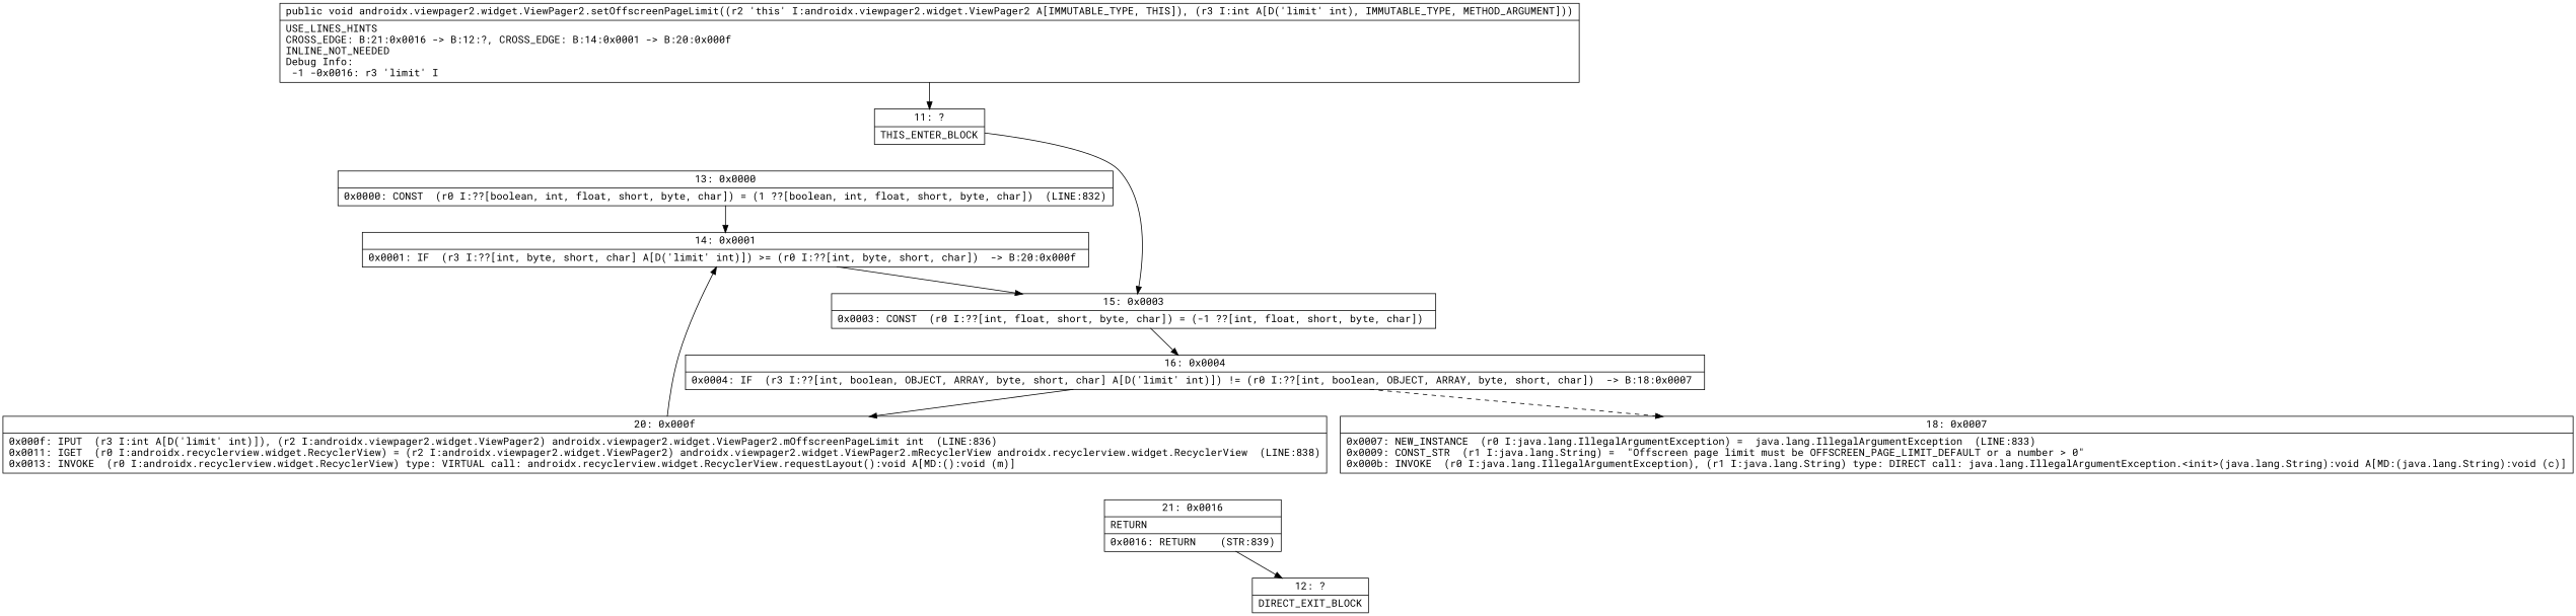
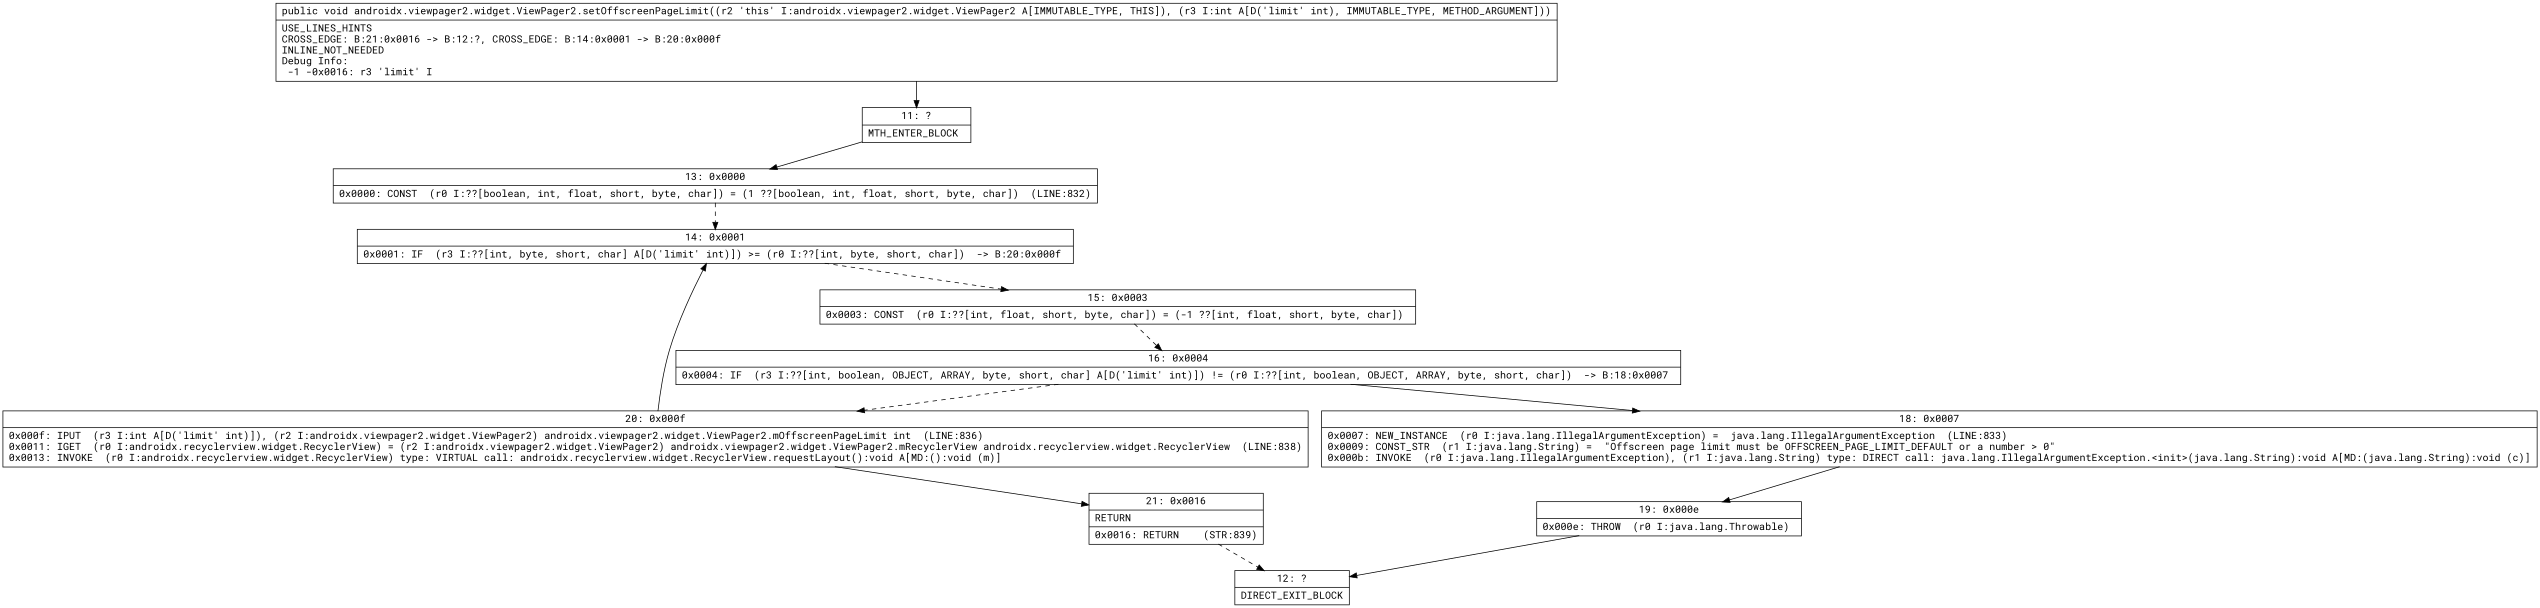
  digraph {
    fontname="Roboto Mono"
    node [fontname="Roboto Mono" shape=record]
    edge [fontname="Roboto Mono"]
-   n1 [label="{11\:\ ?|THIS_ENTER_BLOCK\l}"]
+   n1 [label="{11\:\ ?|MTH_ENTER_BLOCK\l}"]
    n2 [label="{13\:\ 0x0000|0x0000: CONST  (r0 I:??[boolean, int, float, short, byte, char]) = (1 ??[boolean, int, float, short, byte, char])  (LINE:832)\l}"]
    n3 [label="{14\:\ 0x0001|0x0001: IF  (r3 I:??[int, byte, short, char] A[D('limit' int)]) \>= (r0 I:??[int, byte, short, char])  \-\> B:20:0x000f \l}"]
    n4 [label="{15\:\ 0x0003|0x0003: CONST  (r0 I:??[int, float, short, byte, char]) = (\-1 ??[int, float, short, byte, char]) \l}"]
    n5 [label="{16\:\ 0x0004|0x0004: IF  (r3 I:??[int, boolean, OBJECT, ARRAY, byte, short, char] A[D('limit' int)]) != (r0 I:??[int, boolean, OBJECT, ARRAY, byte, short, char])  \-\> B:18:0x0007 \l}"]
    n6 [label="{20\:\ 0x000f|0x000f: IPUT  (r3 I:int A[D('limit' int)]), (r2 I:androidx.viewpager2.widget.ViewPager2) androidx.viewpager2.widget.ViewPager2.mOffscreenPageLimit int  (LINE:836)\l0x0011: IGET  (r0 I:androidx.recyclerview.widget.RecyclerView) = (r2 I:androidx.viewpager2.widget.ViewPager2) androidx.viewpager2.widget.ViewPager2.mRecyclerView androidx.recyclerview.widget.RecyclerView  (LINE:838)\l0x0013: INVOKE  (r0 I:androidx.recyclerview.widget.RecyclerView) type: VIRTUAL call: androidx.recyclerview.widget.RecyclerView.requestLayout():void A[MD:():void (m)]\l}"]
    n7 [label="{21\:\ 0x0016|RETURN\l|0x0016: RETURN    (STR:839)\l}"]
    n8 [label="{18\:\ 0x0007|0x0007: NEW_INSTANCE  (r0 I:java.lang.IllegalArgumentException) =  java.lang.IllegalArgumentException  (LINE:833)\l0x0009: CONST_STR  (r1 I:java.lang.String) =  \"Offscreen page limit must be OFFSCREEN_PAGE_LIMIT_DEFAULT or a number \> 0\" \l0x000b: INVOKE  (r0 I:java.lang.IllegalArgumentException), (r1 I:java.lang.String) type: DIRECT call: java.lang.IllegalArgumentException.\<init\>(java.lang.String):void A[MD:(java.lang.String):void (c)]\l}"]
+   n9 [label="{19\:\ 0x000e|0x000e: THROW  (r0 I:java.lang.Throwable) \l}"]
    n10 [label="{12\:\ ?|DIRECT_EXIT_BLOCK\l}"]
    n11 [label="{public void androidx.viewpager2.widget.ViewPager2.setOffscreenPageLimit((r2 'this' I:androidx.viewpager2.widget.ViewPager2 A[IMMUTABLE_TYPE, THIS]), (r3 I:int A[D('limit' int), IMMUTABLE_TYPE, METHOD_ARGUMENT]))  | USE_LINES_HINTS\lCROSS_EDGE: B:21:0x0016 \-\> B:12:?, CROSS_EDGE: B:14:0x0001 \-\> B:20:0x000f\lINLINE_NOT_NEEDED\lDebug Info:\l  \-1 \-0x0016: r3 'limit' I\l}"]
-   n1 -> n4
-   n2 -> n3
-   n3 -> n4 [style=solid]
-   n4 -> n5
-   n5 -> n6 [style=solid]
-   n5 -> n8 [style=dashed]
+   n1 -> n2
+   n2 -> n3 [style=dashed]
+   n3 -> n4 [style=dashed]
+   n4 -> n5 [style=dashed]
+   n5 -> n6 [style=dashed]
+   n5 -> n8
    n6 -> n3
-   n7 -> n10
+   n6 -> n7
+   n7 -> n10 [style=dashed]
+   n8 -> n9
+   n9 -> n10
    n11 -> n1
  }
